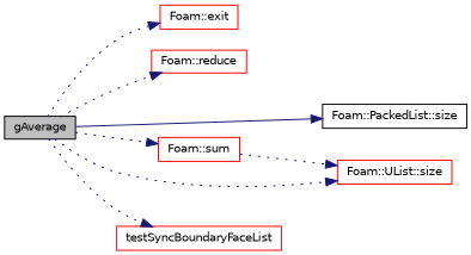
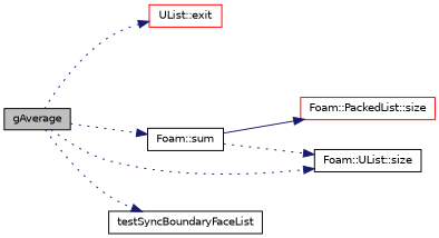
  digraph {
    rankdir=LR
    node [color=black fontname=Helvetica fontsize=10 shape=record]
    edge [color=midnightblue fontname=Helvetica fontsize=10 labelfontname=Helvetica labelfontsize=10 style=dotted]
    n1 [fillcolor=grey75 fontcolor=black height=0.2 label=gAverage style=filled width=0.4]
-   n2 [color=red height=0.2 label="Foam::exit" width=0.4]
-   n3 [color=red height=0.2 label="Foam::reduce" width=0.4]
-   n4 [height=0.2 label="Foam::PackedList::size" width=0.4]
-   n5 [color=red height=0.2 label="Foam::UList::size" width=0.4]
-   n6 [color=red height=0.2 label="Foam::sum" width=0.4]
-   n7 [color=red height=0.2 label=testSyncBoundaryFaceList width=0.4]
+   n2 [color=red height=0.2 label="UList::exit" width=0.4]
+   n4 [color=red height=0.2 label="Foam::PackedList::size" width=0.4]
+   n5 [height=0.2 label="Foam::UList::size" width=0.4]
+   n6 [height=0.2 label="Foam::sum" width=0.4]
+   n7 [height=0.2 label=testSyncBoundaryFaceList width=0.4]
    n1 -> n2
-   n1 -> n3
-   n1 -> n4 [style=solid]
+   n6 -> n4 [style=solid]
    n1 -> n5
    n1 -> n6
    n1 -> n7
    n6 -> n5
  }
